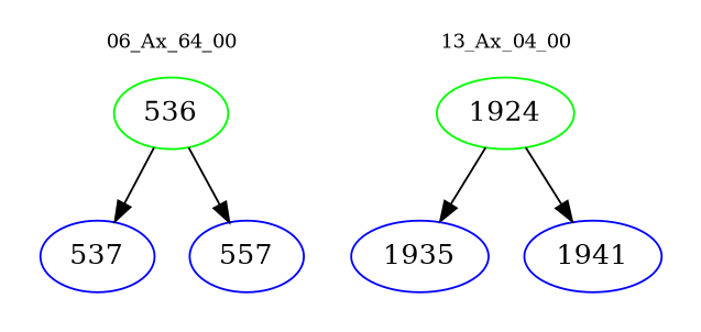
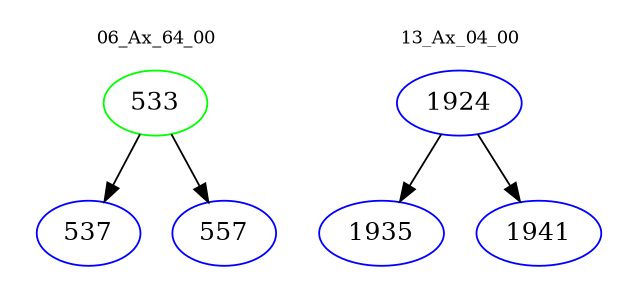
  digraph {
    node [color=blue]
    edge [color=black]
-   n1 [color=green label=536]
+   n1 [color=green label=533]
    n2 [label=537]
    n3 [label=557]
-   n4 [color=green label=1924]
+   n4 [label=1924]
    n5 [label=1935]
    n6 [label=1941]
    subgraph cluster_1 {
      color=white
      fontsize=10
      label="06_Ax_64_00"
      n1
      n2
      n3
    }
    subgraph cluster_2 {
      color=white
      fontsize=10
      label="13_Ax_04_00"
      n4
      n5
      n6
    }
    n1 -> n2
    n1 -> n3
    n4 -> n5
    n4 -> n6
  }
